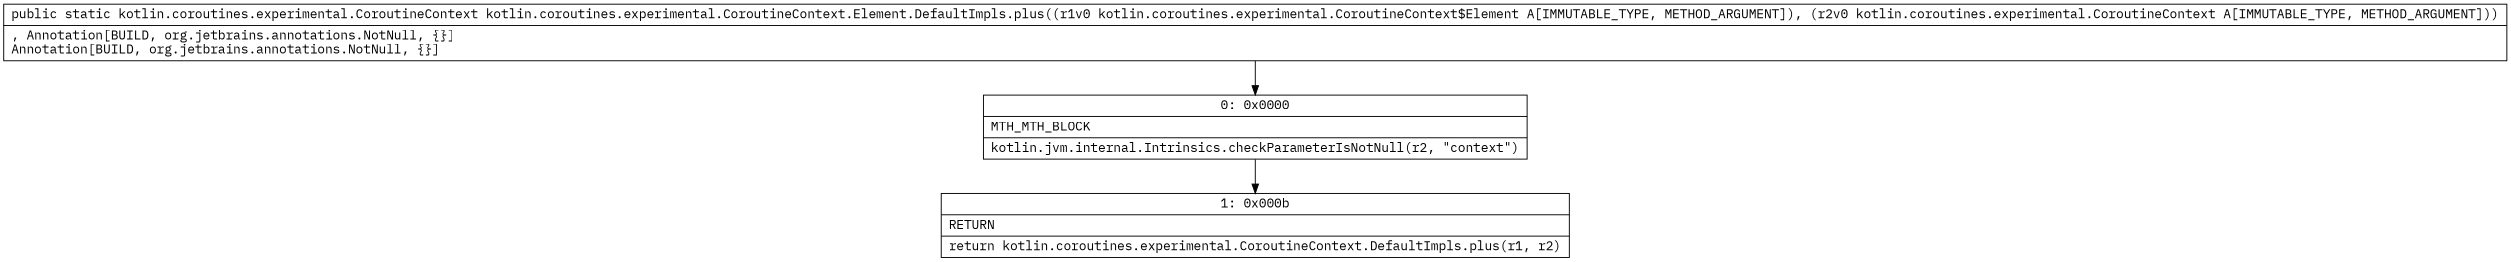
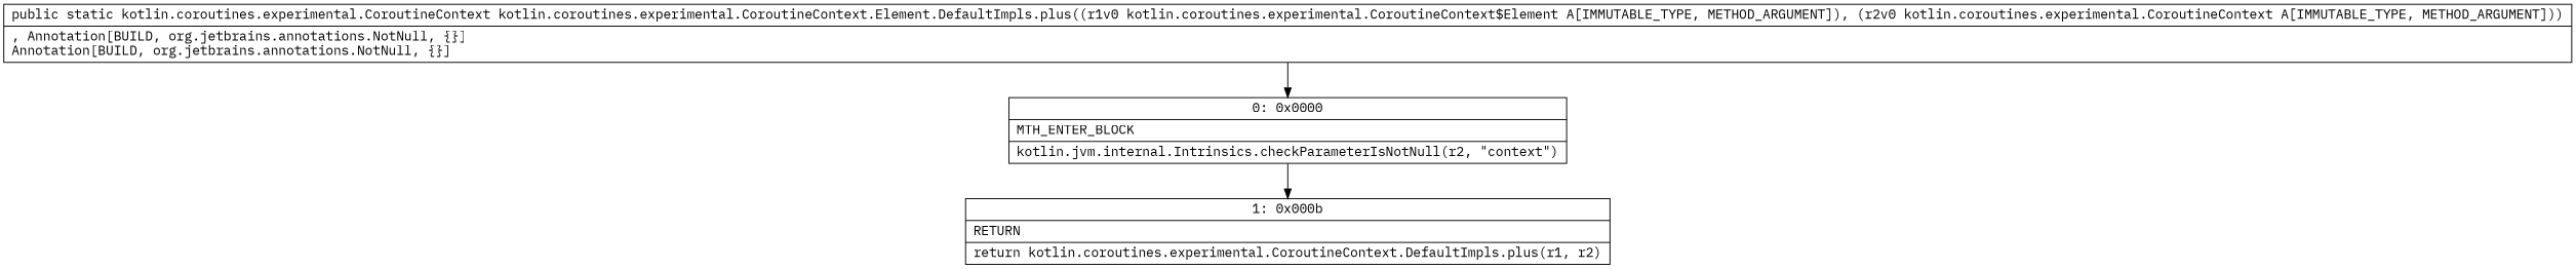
  digraph {
    fontname="IBM Plex Mono"
    node [shape=record fontname="IBM Plex Mono"]
    edge [fontname="IBM Plex Mono"]
-   n1 [label="{0\:\ 0x0000|MTH_MTH_BLOCK\l|kotlin.jvm.internal.Intrinsics.checkParameterIsNotNull(r2, \"context\")\l}"]
+   n1 [label="{0\:\ 0x0000|MTH_ENTER_BLOCK\l|kotlin.jvm.internal.Intrinsics.checkParameterIsNotNull(r2, \"context\")\l}"]
    n2 [label="{1\:\ 0x000b|RETURN\l|return kotlin.coroutines.experimental.CoroutineContext.DefaultImpls.plus(r1, r2)\l}"]
    n3 [label="{public static kotlin.coroutines.experimental.CoroutineContext kotlin.coroutines.experimental.CoroutineContext.Element.DefaultImpls.plus((r1v0 kotlin.coroutines.experimental.CoroutineContext$Element A[IMMUTABLE_TYPE, METHOD_ARGUMENT]), (r2v0 kotlin.coroutines.experimental.CoroutineContext A[IMMUTABLE_TYPE, METHOD_ARGUMENT]))  | , Annotation[BUILD, org.jetbrains.annotations.NotNull, \{\}]\lAnnotation[BUILD, org.jetbrains.annotations.NotNull, \{\}]\l}"]
    n1 -> n2
    n3 -> n1
  }
